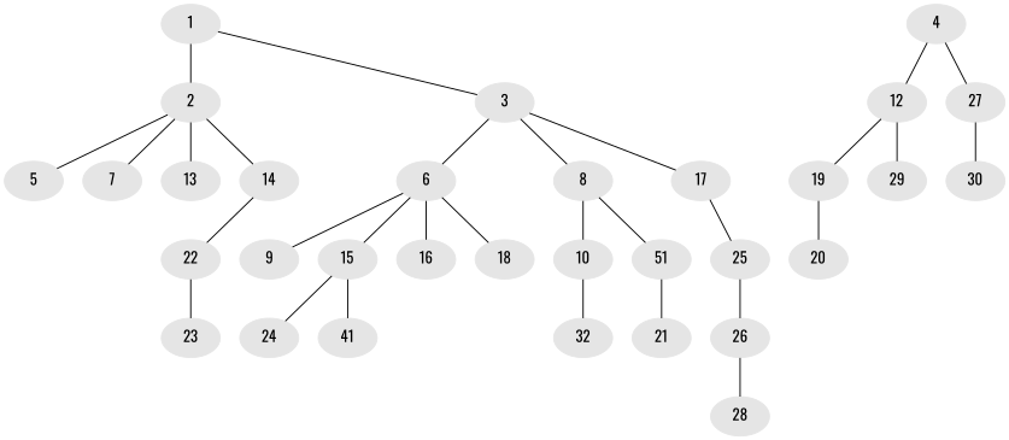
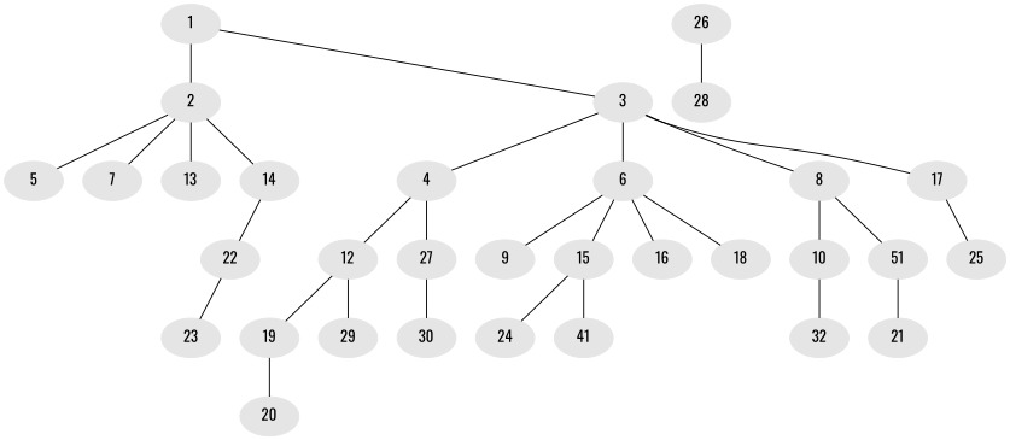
  graph {
    fontname=Oswald
    node [color=gray90 fontname=Oswald style=filled]
    edge [fontname=Oswald weight=1.0]
    1
    2
    3
    5
    7
    13
    14
    4
    6
    8
    17
    22
    12
    27
    9
    15
    16
    18
    10
    n20 [label=51]
    19
    29
    30
    24
    n25 [label=41]
    25
    32
    21
    20
    23
    26
    28
    1 -- 2 [weight=3.0]
    1 -- 3
    2 -- 5
    2 -- 7
    2 -- 13
    2 -- 14
+   3 -- 4
    3 -- 6
    3 -- 8
    3 -- 17
    14 -- 22
    4 -- 12
    4 -- 27
    6 -- 9
    6 -- 15
    6 -- 16
    6 -- 18
    8 -- 10
    8 -- n20
    17 -- 25
    22 -- 23
    12 -- 19
    12 -- 29
    27 -- 30
    15 -- 24
    15 -- n25 [weight=2.0]
    10 -- 32
    n20 -- 21
    19 -- 20
-   25 -- 26
    26 -- 28 [weight=2.0]
  }
